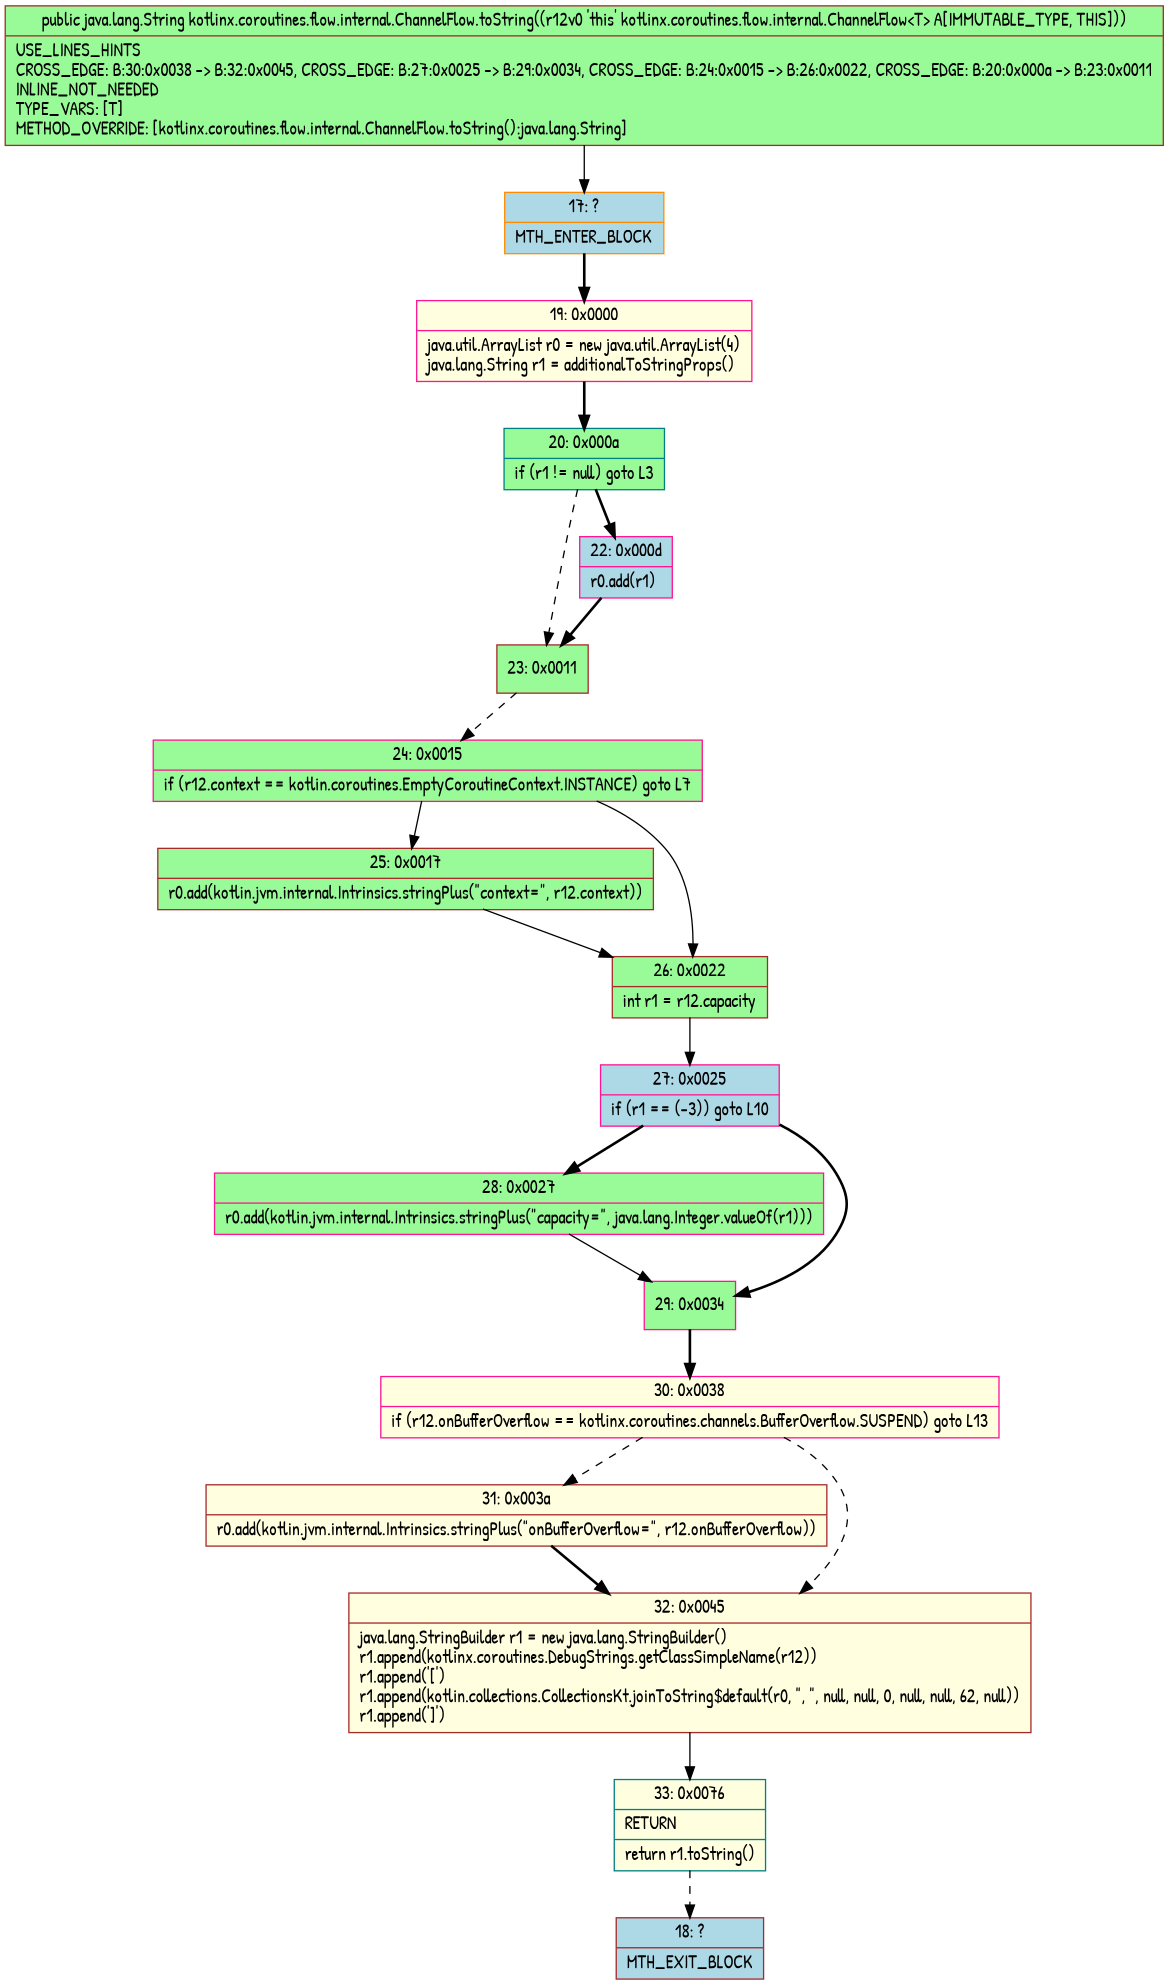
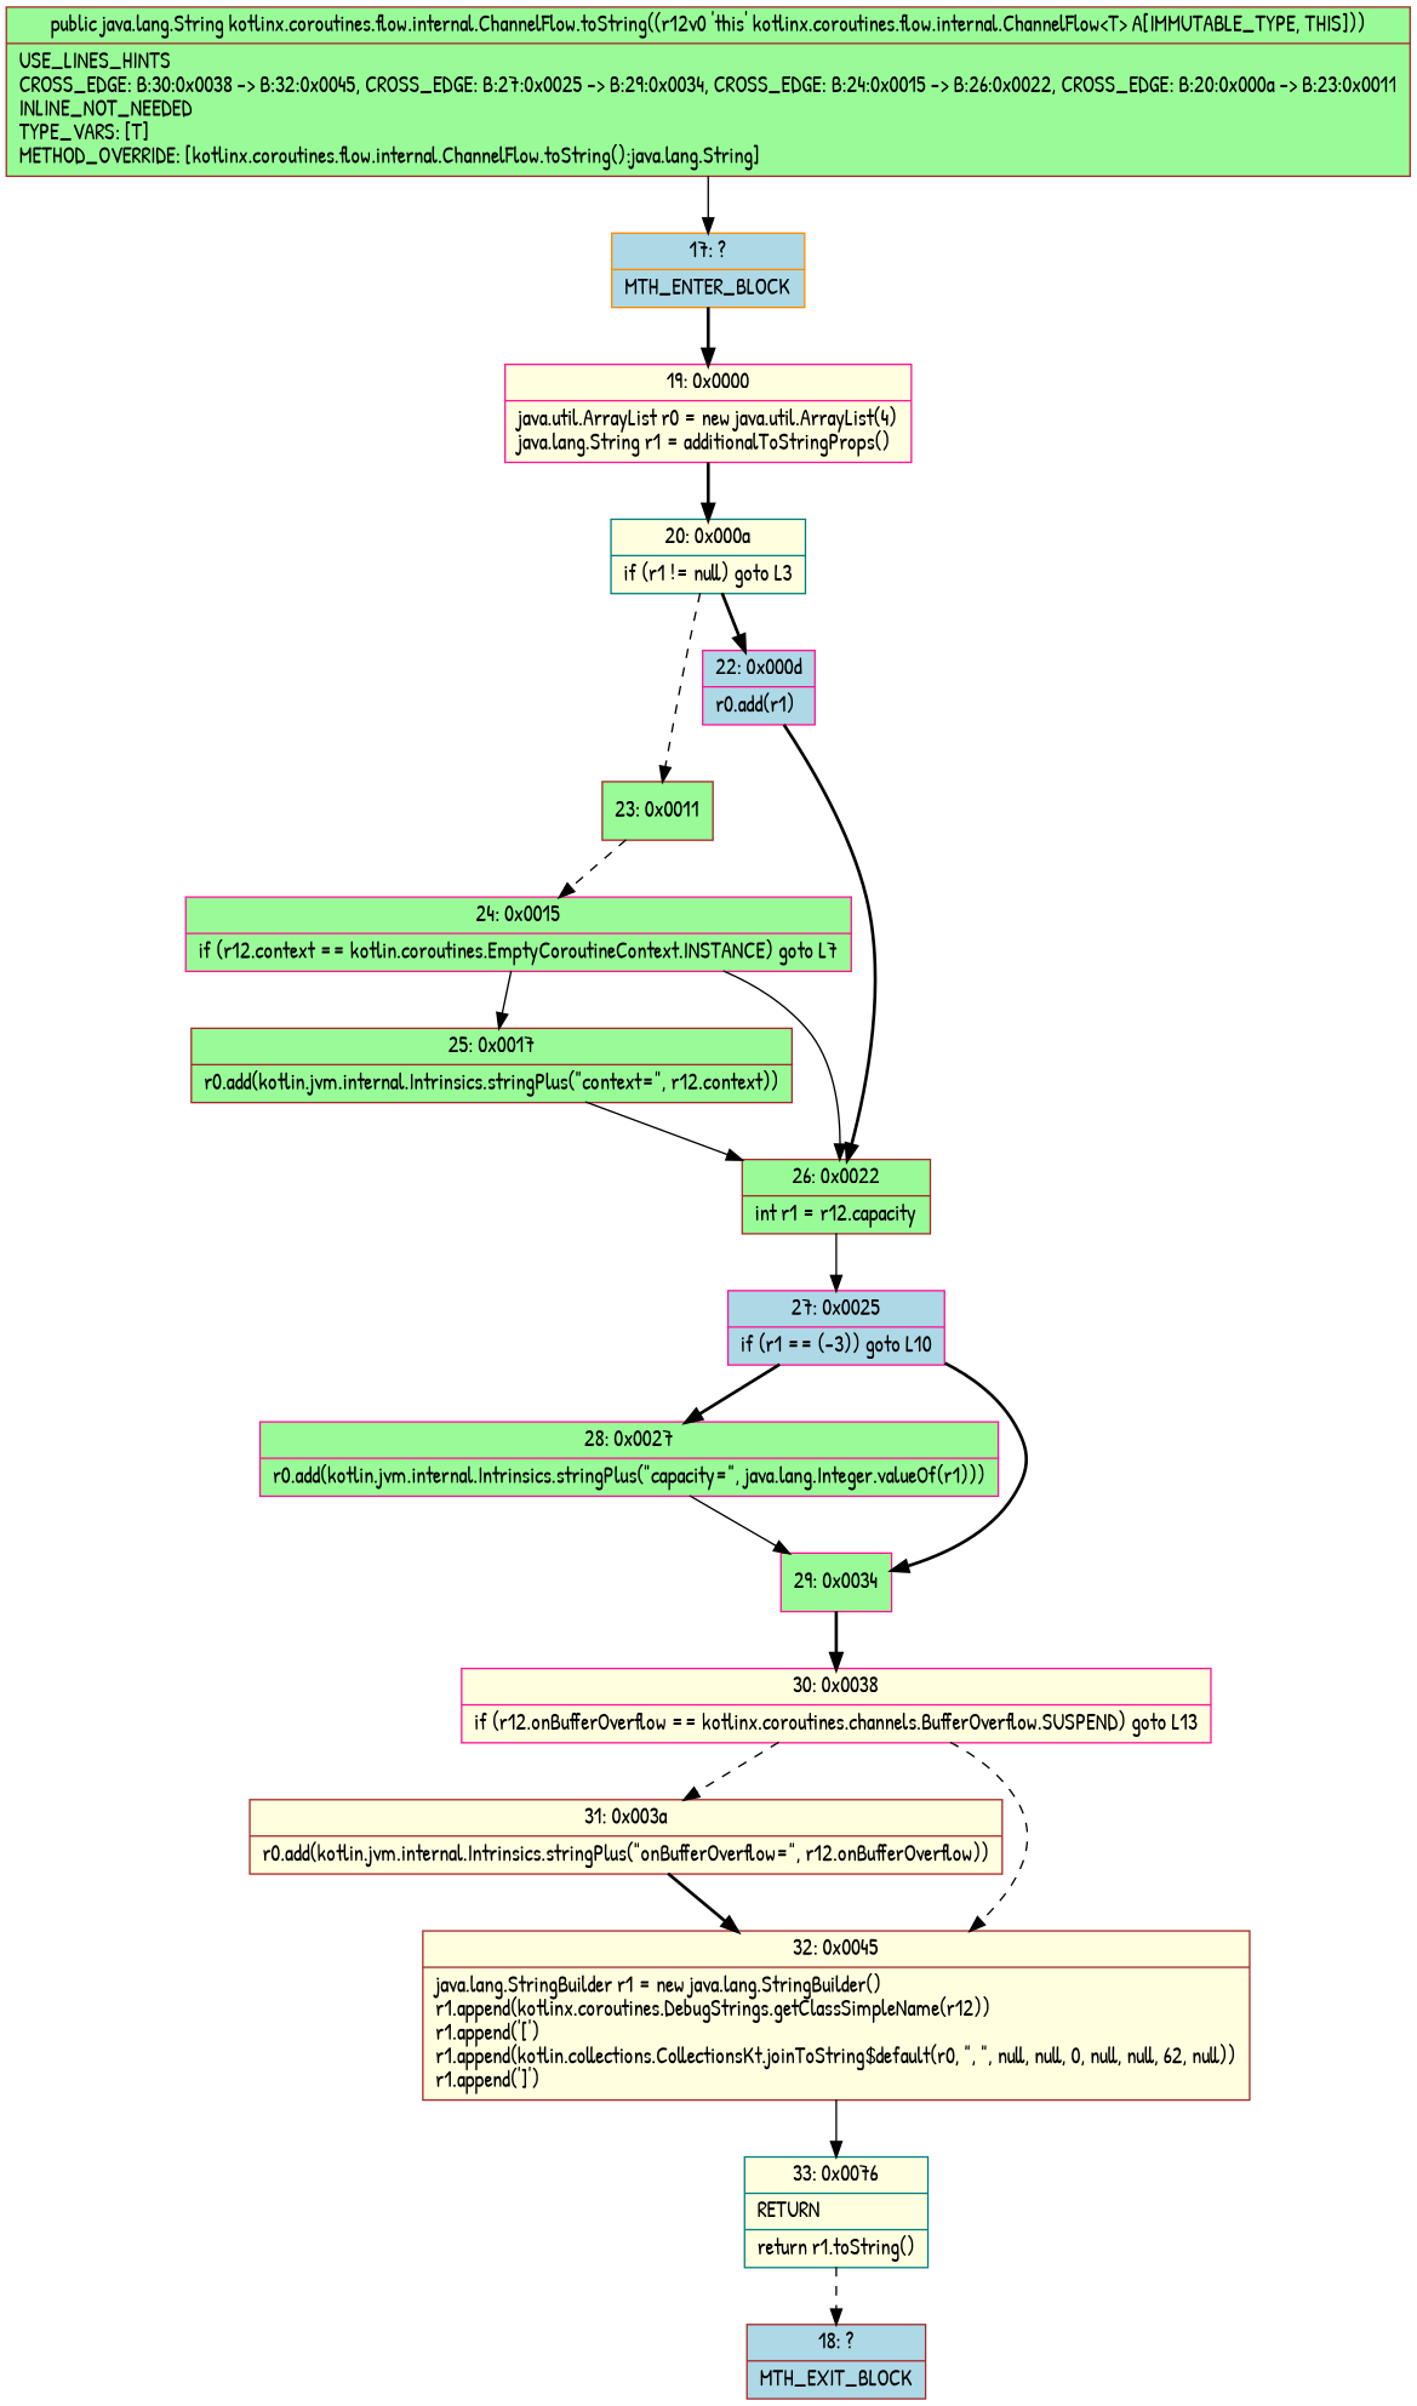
  digraph {
    fontname="Patrick Hand"
    node [color=deeppink fillcolor=palegreen fontname="Patrick Hand" shape=record style=filled]
    edge [fontname="Patrick Hand" style=bold]
    n1 [color=darkorange fillcolor=lightblue label="{17\:\ ?|MTH_ENTER_BLOCK\l}"]
    n2 [fillcolor=lightyellow label="{19\:\ 0x0000|java.util.ArrayList r0 = new java.util.ArrayList(4)\ljava.lang.String r1 = additionalToStringProps()\l}"]
-   n3 [color=teal label="{20\:\ 0x000a|if (r1 != null) goto L3\l}"]
+   n3 [color=teal fillcolor=lightyellow label="{20\:\ 0x000a|if (r1 != null) goto L3\l}"]
    n4 [fillcolor=lightblue label="{22\:\ 0x000d|r0.add(r1)\l}"]
    n5 [color=brown label="{23\:\ 0x0011}"]
    n6 [label="{24\:\ 0x0015|if (r12.context == kotlin.coroutines.EmptyCoroutineContext.INSTANCE) goto L7\l}"]
    n7 [color=brown label="{25\:\ 0x0017|r0.add(kotlin.jvm.internal.Intrinsics.stringPlus(\"context=\", r12.context))\l}"]
    n8 [color=brown label="{26\:\ 0x0022|int r1 = r12.capacity\l}"]
    n9 [fillcolor=lightblue label="{27\:\ 0x0025|if (r1 == (\-3)) goto L10\l}"]
    n10 [label="{28\:\ 0x0027|r0.add(kotlin.jvm.internal.Intrinsics.stringPlus(\"capacity=\", java.lang.Integer.valueOf(r1)))\l}"]
    n11 [label="{29\:\ 0x0034}"]
    n12 [fillcolor=lightyellow label="{30\:\ 0x0038|if (r12.onBufferOverflow == kotlinx.coroutines.channels.BufferOverflow.SUSPEND) goto L13\l}"]
    n13 [color=brown fillcolor=lightyellow label="{31\:\ 0x003a|r0.add(kotlin.jvm.internal.Intrinsics.stringPlus(\"onBufferOverflow=\", r12.onBufferOverflow))\l}"]
    n14 [color=brown fillcolor=lightyellow label="{32\:\ 0x0045|java.lang.StringBuilder r1 = new java.lang.StringBuilder()\lr1.append(kotlinx.coroutines.DebugStrings.getClassSimpleName(r12))\lr1.append('[')\lr1.append(kotlin.collections.CollectionsKt.joinToString$default(r0, \", \", null, null, 0, null, null, 62, null))\lr1.append(']')\l}"]
    n15 [color=teal fillcolor=lightyellow label="{33\:\ 0x0076|RETURN\l|return r1.toString()\l}"]
    n16 [color=brown fillcolor=lightblue label="{18\:\ ?|MTH_EXIT_BLOCK\l}"]
    n17 [color=brown label="{public java.lang.String kotlinx.coroutines.flow.internal.ChannelFlow.toString((r12v0 'this' kotlinx.coroutines.flow.internal.ChannelFlow\<T\> A[IMMUTABLE_TYPE, THIS]))  | USE_LINES_HINTS\lCROSS_EDGE: B:30:0x0038 \-\> B:32:0x0045, CROSS_EDGE: B:27:0x0025 \-\> B:29:0x0034, CROSS_EDGE: B:24:0x0015 \-\> B:26:0x0022, CROSS_EDGE: B:20:0x000a \-\> B:23:0x0011\lINLINE_NOT_NEEDED\lTYPE_VARS: [T]\lMETHOD_OVERRIDE: [kotlinx.coroutines.flow.internal.ChannelFlow.toString():java.lang.String]\l}"]
    n1 -> n2
    n2 -> n3
    n3 -> n4
    n3 -> n5 [style=dashed]
-   n4 -> n5
+   n4 -> n8
    n5 -> n6 [style=dashed]
    n6 -> n7 [style=solid]
    n6 -> n8 [style=solid]
    n7 -> n8 [style=solid]
    n8 -> n9 [style=solid]
    n9 -> n10
    n9 -> n11
    n10 -> n11 [style=solid]
    n11 -> n12
    n12 -> n13 [style=dashed]
    n12 -> n14 [style=dashed]
    n13 -> n14
    n14 -> n15 [style=solid]
    n15 -> n16 [style=dashed]
    n17 -> n1 [style=solid]
  }
